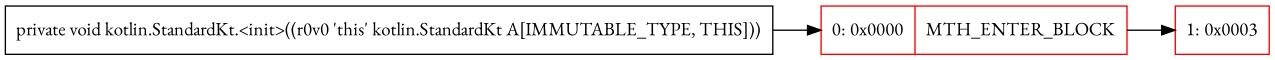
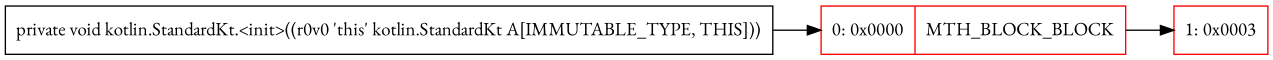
  digraph {
    rankdir=LR
    fontname="EB Garamond"
    node [color=red shape=record fontname="EB Garamond"]
    edge [fontname="EB Garamond"]
-   n1 [label="{0\:\ 0x0000|MTH_ENTER_BLOCK\l}"]
+   n1 [label="{0\:\ 0x0000|MTH_BLOCK_BLOCK\l}"]
    n2 [label="{1\:\ 0x0003}"]
    n3 [label="{private void kotlin.StandardKt.\<init\>((r0v0 'this' kotlin.StandardKt A[IMMUTABLE_TYPE, THIS])) }" color=""]
    subgraph cluster_1 {
      label="R(0)"
    }
    n1 -> n2
    n3 -> n1
  }
